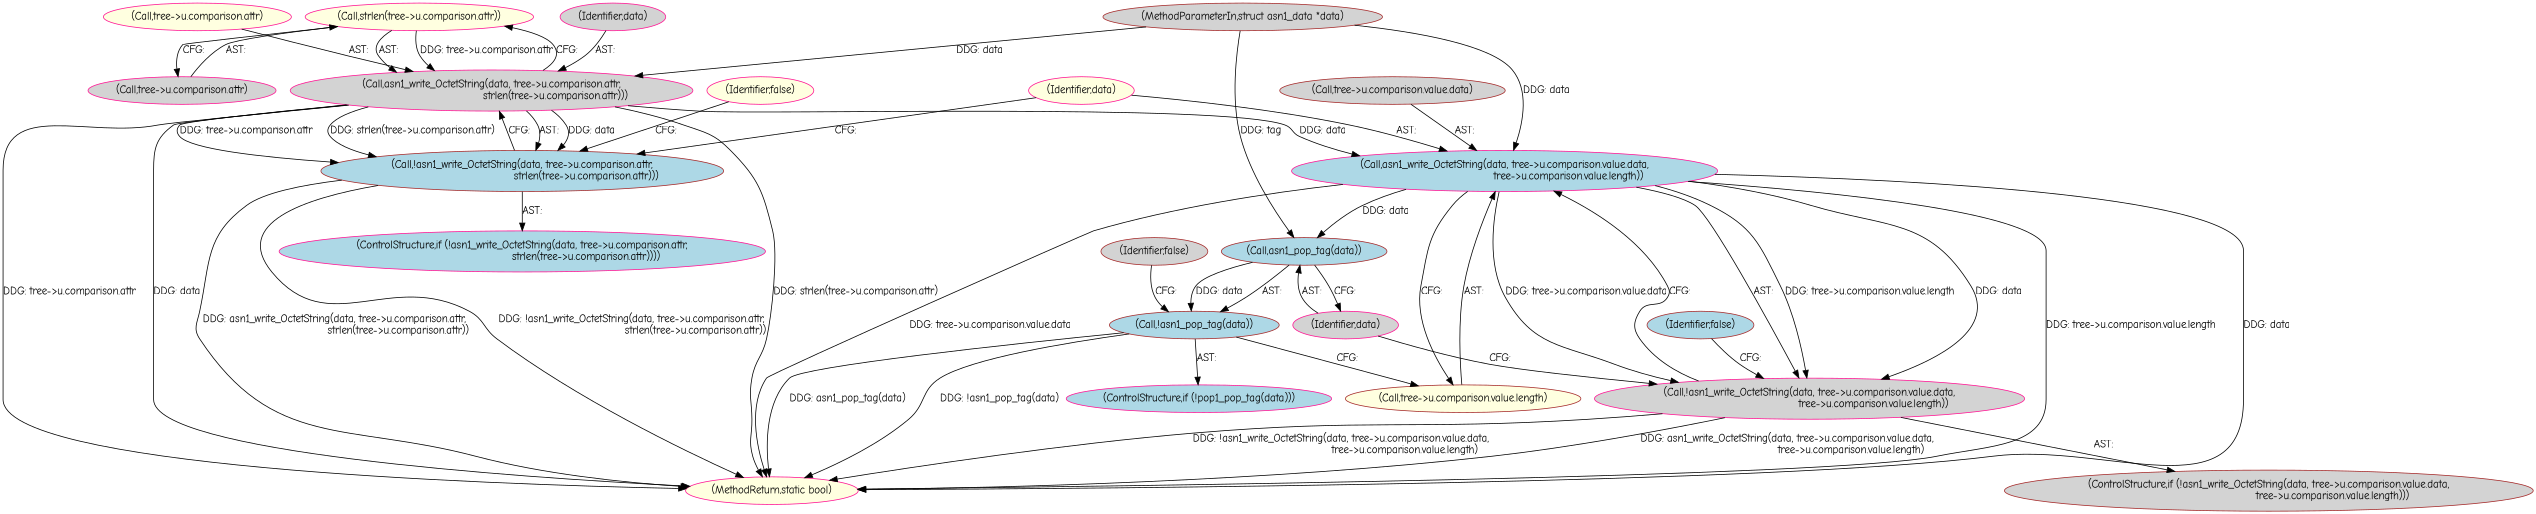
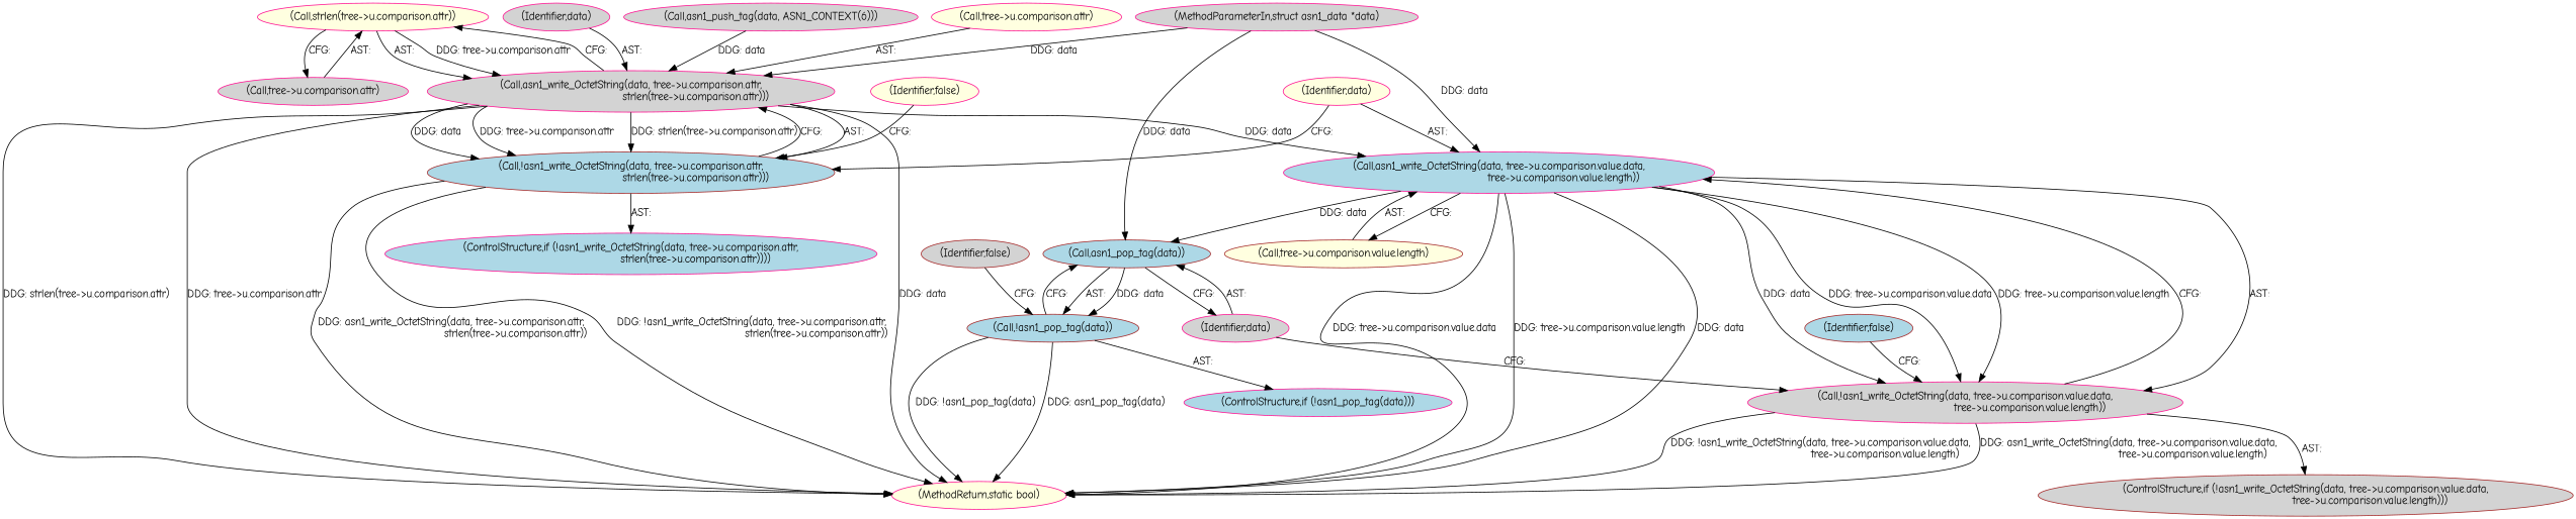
  digraph {
    fontname="Comic Neue"
    node [color=deeppink fillcolor=lightgrey fontname="Comic Neue" style=filled]
    edge [fontname="Comic Neue"]
    n1 [fillcolor=lightyellow label="(Call,strlen(tree->u.comparison.attr))"]
    n2 [label="(Call,asn1_write_OctetString(data, tree->u.comparison.attr,\n                                     strlen(tree->u.comparison.attr)))"]
    n3 [label="(Call,tree->u.comparison.attr)"]
    n4 [color=brown fillcolor=lightblue label="(Call,!asn1_write_OctetString(data, tree->u.comparison.attr,\n                                     strlen(tree->u.comparison.attr)))"]
    n5 [fillcolor=lightblue label="(Call,asn1_write_OctetString(data, tree->u.comparison.value.data,\n                                     tree->u.comparison.value.length))"]
    n6 [fillcolor=lightyellow label="(MethodReturn,static bool)"]
    n7 [fillcolor=lightblue label="(ControlStructure,if (!asn1_write_OctetString(data, tree->u.comparison.attr,\n                                     strlen(tree->u.comparison.attr))))"]
    n8 [label="(Call,!asn1_write_OctetString(data, tree->u.comparison.value.data,\n                                     tree->u.comparison.value.length))"]
    n9 [color=brown fillcolor=lightblue label="(Call,asn1_pop_tag(data))"]
    n10 [color=brown fillcolor=lightyellow label="(Call,tree->u.comparison.value.length)"]
    n11 [color=brown label="(ControlStructure,if (!asn1_write_OctetString(data, tree->u.comparison.value.data,\n                                     tree->u.comparison.value.length)))"]
    n12 [color=brown fillcolor=lightblue label="(Call,!asn1_pop_tag(data))"]
    n13 [label="(Identifier,data)"]
-   n14 [fillcolor=lightblue label="(ControlStructure,if (!pop1_pop_tag(data)))"]
+   n14 [fillcolor=lightblue label="(ControlStructure,if (!asn1_pop_tag(data)))"]
    n15 [label="(Identifier,data)"]
+   n16 [label="(Call,asn1_push_tag(data, ASN1_CONTEXT(6)))"]
    n17 [fillcolor=lightyellow label="(Call,tree->u.comparison.attr)"]
-   n18 [color=brown label="(MethodParameterIn,struct asn1_data *data)"]
-   n19 [color=brown label="(Call,tree->u.comparison.value.data)"]
+   n18 [label="(MethodParameterIn,struct asn1_data *data)"]
    n20 [color=brown fillcolor=lightblue label="(Identifier,false)"]
    n21 [color=brown label="(Identifier,false)"]
    n22 [fillcolor=lightyellow label="(Identifier,data)"]
    n23 [fillcolor=lightyellow label="(Identifier,false)"]
    n1 -> n2 [label="AST: "]
    n1 -> n2 [label="DDG: tree->u.comparison.attr"]
    n1 -> n3 [label="CFG: "]
    n2 -> n1 [label="CFG: "]
    n2 -> n4 [label="AST: "]
    n2 -> n4 [label="DDG: data"]
    n2 -> n4 [label="DDG: tree->u.comparison.attr"]
    n2 -> n4 [label="DDG: strlen(tree->u.comparison.attr)"]
    n2 -> n5 [label="DDG: data"]
    n2 -> n6 [label="DDG: data"]
    n2 -> n6 [label="DDG: strlen(tree->u.comparison.attr)"]
    n2 -> n6 [label="DDG: tree->u.comparison.attr"]
    n3 -> n1 [label="AST: "]
    n4 -> n2 [label="CFG: "]
    n4 -> n6 [label="DDG: asn1_write_OctetString(data, tree->u.comparison.attr,\n                                     strlen(tree->u.comparison.attr))"]
    n4 -> n6 [label="DDG: !asn1_write_OctetString(data, tree->u.comparison.attr,\n                                     strlen(tree->u.comparison.attr))"]
    n4 -> n7 [label="AST: "]
    n5 -> n6 [label="DDG: tree->u.comparison.value.data"]
    n5 -> n6 [label="DDG: tree->u.comparison.value.length"]
    n5 -> n6 [label="DDG: data"]
    n5 -> n8 [label="AST: "]
    n5 -> n8 [label="DDG: data"]
    n5 -> n8 [label="DDG: tree->u.comparison.value.data"]
    n5 -> n8 [label="DDG: tree->u.comparison.value.length"]
    n5 -> n9 [label="DDG: data"]
    n5 -> n10 [label="CFG: "]
    n8 -> n5 [label="CFG: "]
    n8 -> n6 [label="DDG: asn1_write_OctetString(data, tree->u.comparison.value.data,\n                                     tree->u.comparison.value.length)"]
    n8 -> n6 [label="DDG: !asn1_write_OctetString(data, tree->u.comparison.value.data,\n                                     tree->u.comparison.value.length)"]
    n8 -> n11 [label="AST: "]
    n9 -> n12 [label="AST: "]
    n9 -> n12 [label="DDG: data"]
    n9 -> n13 [label="CFG: "]
    n10 -> n5 [label="AST: "]
    n12 -> n6 [label="DDG: !asn1_pop_tag(data)"]
    n12 -> n6 [label="DDG: asn1_pop_tag(data)"]
-   n12 -> n10 [label="CFG: "]
+   n12 -> n9 [label="CFG: "]
    n12 -> n14 [label="AST: "]
    n13 -> n8 [label="CFG: "]
    n13 -> n9 [label="AST: "]
    n15 -> n2 [label="AST: "]
+   n16 -> n2 [label="DDG: data"]
    n17 -> n2 [label="AST: "]
    n18 -> n2 [label="DDG: data"]
    n18 -> n5 [label="DDG: data"]
-   n18 -> n9 [label="DDG: tag"]
-   n19 -> n5 [label="AST: "]
+   n18 -> n9 [label="DDG: data"]
    n20 -> n8 [label="CFG: "]
    n21 -> n12 [label="CFG: "]
    n22 -> n4 [label="CFG: "]
    n22 -> n5 [label="AST: "]
    n23 -> n4 [label="CFG: "]
  }
